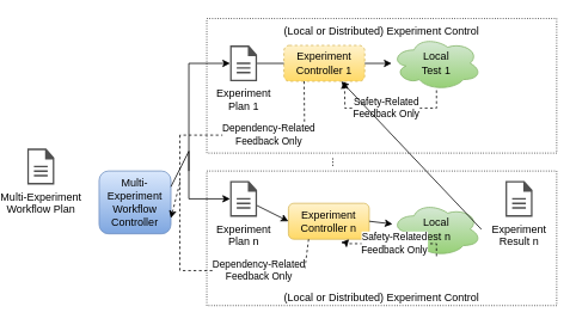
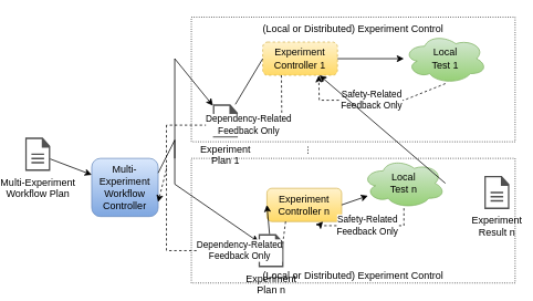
  <mxCell id="0" />
  <mxCell id="1" parent="0" />
  <mxCell id="2" value="(Local or Distributed) Experiment Control" style="rounded=0;whiteSpace=wrap;html=1;fillColor=none;dashed=1;dashPattern=1 2;verticalAlign=bottom;" parent="1" vertex="1"><mxGeometry x="220" y="190" width="390" height="150" as="geometry" /></mxCell>
  <mxCell id="3" value="(Local or Distributed) Experiment Control" style="rounded=0;whiteSpace=wrap;html=1;fillColor=none;dashed=1;dashPattern=1 2;verticalAlign=top;" parent="1" vertex="1"><mxGeometry x="220" y="20" width="390" height="150" as="geometry" /></mxCell>
- <mxCell id="4" value="Experiment&lt;br&gt;Plan 1" style="sketch=0;pointerEvents=1;shadow=0;dashed=0;html=1;strokeColor=none;fillColor=#505050;labelPosition=center;verticalLabelPosition=bottom;verticalAlign=top;outlineConnect=0;align=center;shape=mxgraph.office.concepts.document;" parent="1" vertex="1"><mxGeometry x="246" y="50" width="30" height="40" as="geometry" /></mxCell>
+ <mxCell id="4" value="Experiment&lt;br&gt;Plan 1" style="sketch=0;pointerEvents=1;shadow=0;dashed=0;html=1;strokeColor=none;fillColor=#505050;labelPosition=center;verticalLabelPosition=bottom;verticalAlign=top;outlineConnect=0;align=center;shape=mxgraph.office.concepts.document;" parent="1" vertex="1"><mxGeometry x="246" y="125" width="30" height="40" as="geometry" /></mxCell>
  <mxCell id="5" value="Experiment&lt;br&gt;Controller 1" style="rounded=1;whiteSpace=wrap;html=1;fillColor=#fff2cc;gradientColor=#ffd966;strokeColor=#d6b656;dashed=1;" parent="1" vertex="1"><mxGeometry x="306" y="50" width="90" height="40" as="geometry" /></mxCell>
  <mxCell id="6" value="" style="endArrow=none;html=1;rounded=0;entryX=0;entryY=0.5;entryDx=0;entryDy=0;" parent="1" source="4" target="5" edge="1"><mxGeometry width="50" height="50" relative="1" as="geometry"><mxPoint x="226" y="71" as="sourcePoint" /><mxPoint x="496" y="161" as="targetPoint" /></mxGeometry></mxCell>
  <mxCell id="7" value="" style="endArrow=classic;html=1;rounded=0;exitX=1;exitY=0.5;exitDx=0;exitDy=0;" parent="1" source="5" target="8" edge="1"><mxGeometry width="50" height="50" relative="1" as="geometry"><mxPoint x="446" y="211" as="sourcePoint" /><mxPoint x="426" y="70" as="targetPoint" /></mxGeometry></mxCell>
- <mxCell id="8" value="Local&lt;br&gt;Test 1" style="ellipse;shape=cloud;whiteSpace=wrap;html=1;fillColor=#d5e8d4;gradientColor=#97d077;strokeColor=#82b366;" parent="1" vertex="1"><mxGeometry x="426" y="40" width="100" height="60" as="geometry" /></mxCell>
+ <mxCell id="8" value="Local&lt;br&gt;Test 1" style="ellipse;shape=cloud;whiteSpace=wrap;html=1;fillColor=#d5e8d4;gradientColor=#97d077;strokeColor=#82b366;" parent="1" vertex="1"><mxGeometry x="476" y="40" width="100" height="60" as="geometry" /></mxCell>
  <mxCell id="9" value="Safety-Related&lt;br&gt;Feedback Only" style="endArrow=classic;html=1;rounded=0;entryX=0.75;entryY=1;entryDx=0;entryDy=0;exitX=0.5;exitY=1;exitDx=0;exitDy=0;dashed=1;" parent="1" source="8" target="5" edge="1"><mxGeometry width="50" height="50" relative="1" as="geometry"><mxPoint x="446" y="211" as="sourcePoint" /><mxPoint x="496" y="161" as="targetPoint" /><Array as="points"><mxPoint x="476" y="120" /><mxPoint x="374" y="120" /></Array></mxGeometry></mxCell>
- <mxCell id="10" value="Experiment&lt;br&gt;Plan n" style="sketch=0;pointerEvents=1;shadow=0;dashed=0;html=1;strokeColor=none;fillColor=#505050;labelPosition=center;verticalLabelPosition=bottom;verticalAlign=top;outlineConnect=0;align=center;shape=mxgraph.office.concepts.document;" parent="1" vertex="1"><mxGeometry x="246" y="201" width="30" height="40" as="geometry" /></mxCell>
+ <mxCell id="10" value="Experiment&lt;br&gt;Plan n" style="sketch=0;pointerEvents=1;shadow=0;dashed=0;html=1;strokeColor=none;fillColor=#505050;labelPosition=center;verticalLabelPosition=bottom;verticalAlign=top;outlineConnect=0;align=center;shape=mxgraph.office.concepts.document;" parent="1" vertex="1"><mxGeometry x="301" y="281" width="30" height="40" as="geometry" /></mxCell>
  <mxCell id="11" value="Experiment&lt;br&gt;Controller n" style="rounded=1;whiteSpace=wrap;html=1;fillColor=#fff2cc;gradientColor=#ffd966;strokeColor=#d6b656;" parent="1" vertex="1"><mxGeometry x="311" y="226" width="90" height="40" as="geometry" /></mxCell>
  <mxCell id="12" value="" style="endArrow=classic;html=1;rounded=0;entryX=0;entryY=0.5;entryDx=0;entryDy=0;" parent="1" source="10" target="11" edge="1"><mxGeometry width="50" height="50" relative="1" as="geometry"><mxPoint x="276" y="231" as="sourcePoint" /><mxPoint x="306" y="231" as="targetPoint" /></mxGeometry></mxCell>
  <mxCell id="13" value="" style="endArrow=classic;html=1;rounded=0;exitX=1;exitY=0.5;exitDx=0;exitDy=0;" parent="1" source="11" target="14" edge="1"><mxGeometry width="50" height="50" relative="1" as="geometry"><mxPoint x="446" y="362" as="sourcePoint" /><mxPoint x="426" y="221" as="targetPoint" /></mxGeometry></mxCell>
- <mxCell id="14" value="Local&lt;br&gt;Test n" style="ellipse;shape=cloud;whiteSpace=wrap;html=1;fillColor=#d5e8d4;gradientColor=#97d077;strokeColor=#82b366;" parent="1" vertex="1"><mxGeometry x="426" y="225" width="100" height="60" as="geometry" /></mxCell>
+ <mxCell id="14" value="Local&lt;br&gt;Test n" style="ellipse;shape=cloud;whiteSpace=wrap;html=1;fillColor=#d5e8d4;gradientColor=#97d077;strokeColor=#82b366;" parent="1" vertex="1"><mxGeometry x="426" y="190" width="100" height="60" as="geometry" /></mxCell>
  <mxCell id="15" value="Safety-Related&lt;br&gt;Feedback Only" style="endArrow=classic;html=1;rounded=0;entryX=0.75;entryY=1;entryDx=0;entryDy=0;exitX=0.5;exitY=1;exitDx=0;exitDy=0;dashed=1;" parent="1" source="14" target="11" edge="1"><mxGeometry width="50" height="50" relative="1" as="geometry"><mxPoint x="446" y="362" as="sourcePoint" /><mxPoint x="496" y="312" as="targetPoint" /><Array as="points"><mxPoint x="476" y="271" /><mxPoint x="374" y="271" /></Array></mxGeometry></mxCell>
  <mxCell id="16" value="Multi-&lt;br&gt;Experiment&lt;br&gt;Workflow&lt;br&gt;Controller" style="rounded=1;whiteSpace=wrap;html=1;fillColor=#dae8fc;gradientColor=#7ea6e0;strokeColor=#6c8ebf;" parent="1" vertex="1"><mxGeometry x="100" y="190" width="80" height="70" as="geometry" /></mxCell>
  <mxCell id="17" value="Multi-Experiment&lt;br&gt;Workflow Plan" style="sketch=0;pointerEvents=1;shadow=0;dashed=0;html=1;strokeColor=none;fillColor=#505050;labelPosition=center;verticalLabelPosition=bottom;verticalAlign=top;outlineConnect=0;align=center;shape=mxgraph.office.concepts.document;" parent="1" vertex="1"><mxGeometry x="20" y="165" width="30" height="40" as="geometry" /></mxCell>
+ <mxCell id="18" value="" style="endArrow=classic;html=1;rounded=0;" parent="1" source="17" target="16" edge="1"><mxGeometry width="50" height="50" relative="1" as="geometry"><mxPoint x="10" y="182" as="sourcePoint" /><mxPoint x="90" y="181" as="targetPoint" /></mxGeometry></mxCell>
  <mxCell id="19" value="" style="endArrow=classic;html=1;rounded=0;exitX=1;exitY=0.25;exitDx=0;exitDy=0;" parent="1" source="16" target="10" edge="1"><mxGeometry width="50" height="50" relative="1" as="geometry"><mxPoint x="200" y="210" as="sourcePoint" /><mxPoint x="190" y="220" as="targetPoint" /><Array as="points"><mxPoint x="200" y="168" /><mxPoint x="200" y="221" /></Array></mxGeometry></mxCell>
  <mxCell id="20" value="" style="endArrow=classic;html=1;rounded=0;" parent="1" target="4" edge="1"><mxGeometry width="50" height="50" relative="1" as="geometry"><mxPoint x="200" y="190" as="sourcePoint" /><mxPoint x="261" y="130" as="targetPoint" /><Array as="points"><mxPoint x="200" y="70" /></Array></mxGeometry></mxCell>
  <mxCell id="21" value="..." style="text;html=1;align=center;verticalAlign=middle;resizable=0;points=[];autosize=1;strokeColor=none;fillColor=none;rotation=-90;" parent="1" vertex="1"><mxGeometry x="342" y="171" width="30" height="20" as="geometry" /></mxCell>
  <mxCell id="22" value="Dependency-Related&lt;br&gt;Feedback Only" style="endArrow=none;html=1;rounded=0;exitX=0.25;exitY=1;exitDx=0;exitDy=0;dashed=1;endFill=0;" parent="1" source="5" edge="1"><mxGeometry width="50" height="50" relative="1" as="geometry"><mxPoint x="306" y="200" as="sourcePoint" /><mxPoint x="190" y="150" as="targetPoint" /><Array as="points"><mxPoint x="329" y="150" /></Array></mxGeometry></mxCell>
  <mxCell id="23" value="Dependency-Related&lt;br&gt;Feedback Only" style="endArrow=none;html=1;rounded=0;dashed=1;exitX=0.25;exitY=1;exitDx=0;exitDy=0;endFill=0;" parent="1" source="11" edge="1"><mxGeometry width="50" height="50" relative="1" as="geometry"><mxPoint x="320" y="251" as="sourcePoint" /><mxPoint x="192" y="301" as="targetPoint" /><Array as="points"><mxPoint x="329" y="301" /></Array></mxGeometry></mxCell>
  <mxCell id="24" value="" style="endArrow=classic;html=1;rounded=0;entryX=1;entryY=0.75;entryDx=0;entryDy=0;dashed=1;" parent="1" target="16" edge="1"><mxGeometry width="50" height="50" relative="1" as="geometry"><mxPoint x="190" y="150" as="sourcePoint" /><mxPoint x="300" y="200" as="targetPoint" /><Array as="points"><mxPoint x="190" y="203" /></Array></mxGeometry></mxCell>
  <mxCell id="25" value="" style="endArrow=none;dashed=1;html=1;rounded=0;" parent="1" edge="1"><mxGeometry width="50" height="50" relative="1" as="geometry"><mxPoint x="190" y="301" as="sourcePoint" /><mxPoint x="190" y="200" as="targetPoint" /></mxGeometry></mxCell>
- <mxCell id="26" value="Experiment&lt;br&gt;Result n" style="sketch=0;pointerEvents=1;shadow=0;dashed=0;html=1;strokeColor=none;fillColor=#505050;labelPosition=center;verticalLabelPosition=bottom;verticalAlign=top;outlineConnect=0;align=center;shape=mxgraph.office.concepts.document;" parent="1" vertex="1"><mxGeometry x="553" y="201" width="30" height="40" as="geometry" /></mxCell>
+ <mxCell id="26" value="Experiment&lt;br&gt;Result n" style="sketch=0;pointerEvents=1;shadow=0;dashed=0;html=1;strokeColor=none;fillColor=#505050;labelPosition=center;verticalLabelPosition=bottom;verticalAlign=top;outlineConnect=0;align=center;shape=mxgraph.office.concepts.document;" parent="1" vertex="1"><mxGeometry x="573" y="211" width="30" height="40" as="geometry" /></mxCell>
  <mxCell id="27" value="" style="endArrow=classic;html=1;rounded=0;exitX=1;exitY=0.5;exitDx=0;exitDy=0;" parent="1" source="14" target="5" edge="1"><mxGeometry width="50" height="50" relative="1" as="geometry"><mxPoint x="530" y="180" as="sourcePoint" /><mxPoint x="562" y="351.67" as="targetPoint" /></mxGeometry></mxCell>
